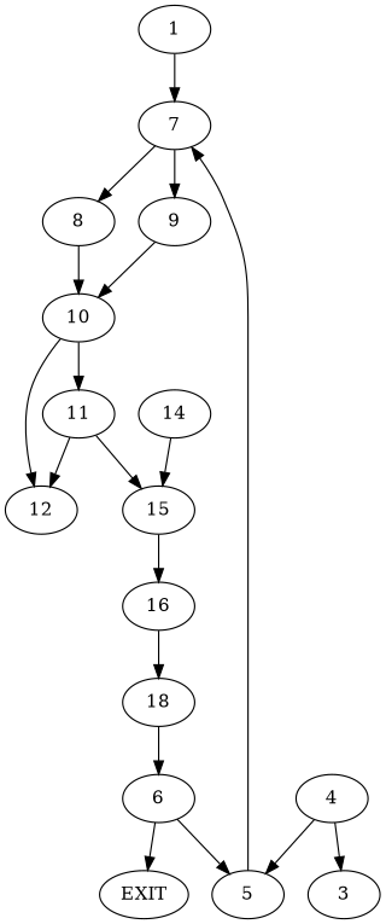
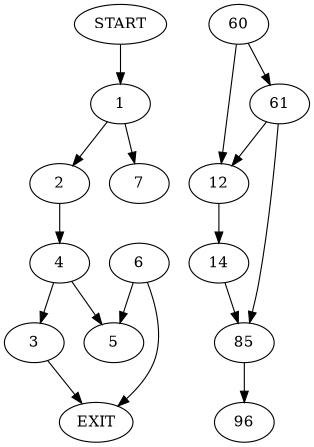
  digraph {
+   n1 [label=START]
    1
+   2
    7
    n5 [label=EXIT]
    4
    3
    5
    6
-   8
-   9
-   10
-   11
+   10 [label=60]
+   11 [label=61]
    12
-   15
+   15 [label=85]
    14
-   16
-   18
+   16 [label=96]
+   n1 -> 1
+   1 -> 2
    1 -> 7
-   7 -> 8
-   7 -> 9
+   2 -> 4
    4 -> 3
    4 -> 5
-   5 -> 7
+   3 -> n5
    6 -> n5
    6 -> 5
-   8 -> 10
-   9 -> 10
    10 -> 11
    10 -> 12
    11 -> 12
    11 -> 15
+   12 -> 14
    15 -> 16
    14 -> 15
-   16 -> 18
-   18 -> 6
  }
